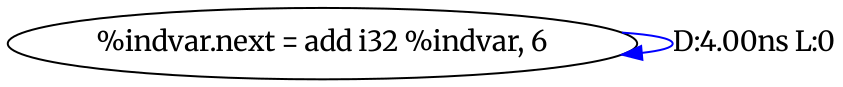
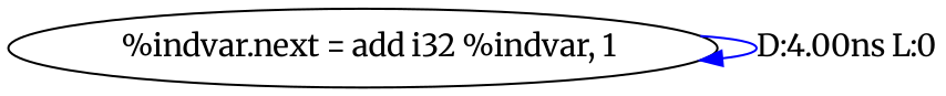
  digraph {
    fontname=Merriweather
-   n1 [label="%indvar.next = add i32 %indvar, 6" fontname=Merriweather]
+   n1 [label="  %indvar.next = add i32 %indvar, 1" fontname=Merriweather]
    n1 -> n1 [color=blue label="D:4.00ns L:0" fontname=Merriweather]
  }
